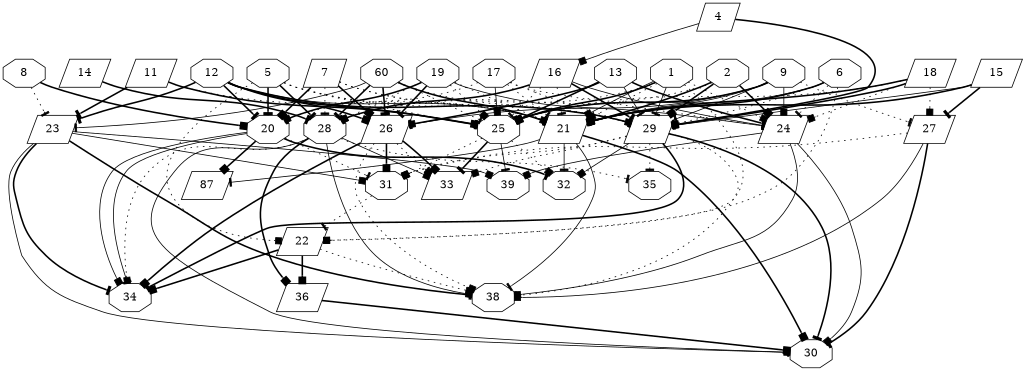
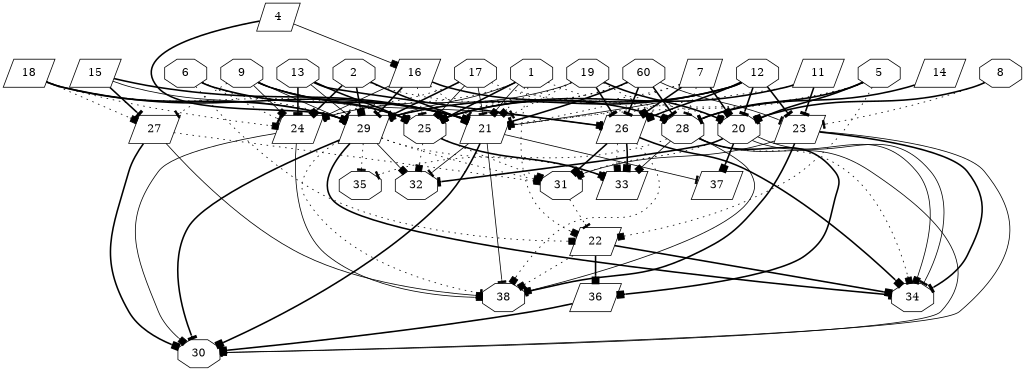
  digraph {
    node [alpha=0.12 shape=octagon]
    edge [arrowhead=box style=bold]
    1 [alpha=0.07 expect_size=114194581031689040]
    21 [alpha=0.15 expect_size=18796233101511101513728 shape=parallelogram]
    22 [alpha=0.03 expect_size=8145547965559543808 shape=parallelogram]
    24 [expect_size=2588614287039458705408 shape=parallelogram]
    25 [alpha=0.08 expect_size=62623181762406344]
    28 [alpha=0.13 expect_size=6208719474194412208128]
    29 [expect_size=7833578929341618716672 shape=parallelogram]
    30 [alpha=0.19 expect_size=2341528364285894144]
    32 [alpha=0.20 expect_size=39818159198464384]
-   37 [alpha=0.05 expect_size=2936713393802587648 shape=parallelogram label=87]
+   37 [alpha=0.05 expect_size=2936713393802587648 shape=parallelogram]
    38 [alpha=0.05 expect_size=16191298196457228599296]
    34 [expect_size=23785659462558448]
    36 [alpha=0.19 expect_size=586824227552034291712 shape=parallelogram]
-   39 [alpha=0.10 expect_size=10162939737705000]
    31 [alpha=0.15 expect_size=1256237072070383501312]
    33 [alpha=0.19 expect_size=202732934132897153024 shape=parallelogram]
    35 [alpha=0.02 expect_size=35239441138110432]
    2 [alpha=0.18 expect_size=1037889771245701760]
    4 [alpha=0.15 expect_size=7916254537221602304 shape=parallelogram]
    16 [alpha=0.04 expect_size=8016367088957104128 shape=parallelogram]
    5 [alpha=0.17 expect_size=106431780555421328]
    20 [alpha=0.04 expect_size=142749179152092608]
    6 [alpha=0.02 expect_size=4033097141373103616]
    7 [alpha=0.10 expect_size=71352773670003016 shape=parallelogram]
    26 [alpha=0.04 expect_size=66418239234702432 shape=parallelogram]
    8 [alpha=0.09 expect_size=6645053265150392320]
    23 [alpha=0.06 expect_size=4256428438488875008000 shape=parallelogram]
    9 [alpha=0.14 expect_size=1297743650365515008]
    27 [alpha=0.03 expect_size=7640232833882457 shape=parallelogram]
    n30 [alpha=0.05 expect_size=127959191007345328 label=60]
    11 [expect_size=11104446616436736000000 shape=parallelogram]
    12 [alpha=0.10 expect_size=6658743206155171840]
    13 [alpha=0.03 expect_size=25093452378915592]
    14 [expect_size=1183192104727605248 shape=parallelogram]
    15 [alpha=0.19 expect_size=1426535255365571584 shape=parallelogram]
    17 [alpha=0.03 expect_size=259191945878502080]
    18 [alpha=0.11 expect_size=91887908841176400 shape=parallelogram]
    19 [alpha=0.01 expect_size=8773186953212022]
    1 -> 21 [style=solid]
    1 -> 21 [style=dotted]
    1 -> 22 [style=dotted]
    1 -> 24 [style=dotted]
    1 -> 25
    1 -> 28 [arrowhead=tee style=dotted]
    1 -> 29 [arrowhead=tee style=solid]
    21 -> 30
    21 -> 32 [arrowhead=tee style=solid]
    21 -> 37 [arrowhead=tee style=solid]
    21 -> 38 [arrowhead=tee style=solid]
    22 -> 38 [style=dotted]
    22 -> 34
    22 -> 36
    24 -> 30 [style=solid]
    24 -> 38 [style=solid]
-   24 -> 39 [style=solid]
    25 -> 32 [style=dotted]
-   25 -> 39 [arrowhead=tee style=solid]
    25 -> 31 [style=dotted]
    25 -> 33 [arrowhead=tee]
    28 -> 30 [style=solid]
    28 -> 38 [style=solid]
    28 -> 34 [style=dotted]
    28 -> 36
    28 -> 33 [style=solid]
    28 -> 35 [arrowhead=tee style=dotted]
    29 -> 30 [arrowhead=tee]
    29 -> 32 [style=solid]
    29 -> 38 [arrowhead=tee style=dotted]
    29 -> 34 [arrowhead=tee]
    29 -> 31 [style=dotted]
    29 -> 33 [style=dotted]
    29 -> 35 [arrowhead=tee style=dotted]
    36 -> 30
    31 -> 22 [arrowhead=tee style=dotted]
    2 -> 21
    2 -> 24
    2 -> 28 [style=dotted]
    2 -> 29
    4 -> 29
    4 -> 16 [style=solid]
    16 -> 21 [arrowhead=tee style=dotted]
    16 -> 24 [arrowhead=tee style=solid]
    16 -> 25 [arrowhead=tee style=dotted]
    16 -> 28 [arrowhead=tee]
    16 -> 29 [arrowhead=tee]
    5 -> 21 [arrowhead=tee style=dotted]
    5 -> 22 [style=dotted]
-   5 -> 25 [arrowhead=tee style=dotted]
    5 -> 28 [arrowhead=tee]
    5 -> 29 [style=dotted]
    5 -> 20 [arrowhead=tee]
    20 -> 32 [arrowhead=tee]
    20 -> 37
    20 -> 34 [style=solid]
    20 -> 34 [arrowhead=tee style=solid]
    20 -> 31 [arrowhead=tee style=dotted]
    6 -> 21
    6 -> 22 [style=dotted]
    6 -> 24 [arrowhead=tee style=dotted]
    6 -> 25 [style=solid]
    6 -> 29 [arrowhead=tee style=dotted]
    7 -> 21 [style=dotted]
    7 -> 28 [arrowhead=tee style=dotted]
    7 -> 29 [arrowhead=tee style=dotted]
    7 -> 20
    7 -> 26
    26 -> 38 [style=dotted]
    26 -> 34
    26 -> 31
    26 -> 33 [style=dotted]
    26 -> 33
    8 -> 20
    8 -> 23 [arrowhead=tee style=dotted]
    23 -> 30 [arrowhead=tee style=solid]
    23 -> 38 [arrowhead=tee]
    23 -> 34 [arrowhead=tee]
-   23 -> 39 [style=solid]
    23 -> 31 [style=solid]
    9 -> 21 [style=solid]
    9 -> 24 [style=solid]
    9 -> 25 [arrowhead=tee]
    9 -> 29 [arrowhead=tee style=solid]
    9 -> 26 [style=solid]
    9 -> 27 [arrowhead=tee style=dotted]
-   27 -> 30 [arrowhead=tee]
+   27 -> 30
    27 -> 38 [style=solid]
    27 -> 31 [style=dotted]
    n30 -> 21 [arrowhead=tee]
    n30 -> 25 [arrowhead=tee style=dotted]
    n30 -> 28 [arrowhead=tee]
    n30 -> 29 [arrowhead=tee style=dotted]
    n30 -> 26 [arrowhead=tee]
    n30 -> 23 [arrowhead=tee style=solid]
    11 -> 21 [arrowhead=tee style=dotted]
    11 -> 25
    11 -> 23 [arrowhead=tee]
    12 -> 21 [arrowhead=tee style=solid]
    12 -> 25 [arrowhead=tee]
    12 -> 29 [arrowhead=tee]
    12 -> 20 [arrowhead=tee]
    12 -> 26
    12 -> 23 [arrowhead=tee]
    13 -> 24 [arrowhead=tee]
    13 -> 25
    13 -> 29 [arrowhead=tee style=solid]
    13 -> 26 [arrowhead=tee]
    14 -> 28 [arrowhead=tee]
    15 -> 21 [arrowhead=tee]
    15 -> 29 [style=solid]
    15 -> 27 [arrowhead=tee]
-   17 -> 21 [arrowhead=tee style=dotted]
+   17 -> 21 [arrowhead=tee style=solid]
    17 -> 24 [arrowhead=tee style=dotted]
    17 -> 25 [style=solid]
-   17 -> 29 [arrowhead=tee style=dotted]
+   17 -> 29 [arrowhead=tee]
    17 -> 20 [style=dotted]
    18 -> 21
    18 -> 24 [style=dotted]
    18 -> 25 [arrowhead=tee style=dotted]
    18 -> 29 [arrowhead=tee]
    18 -> 27 [style=dotted]
    19 -> 21 [arrowhead=tee style=dotted]
    19 -> 24 [arrowhead=tee style=solid]
    19 -> 25 [style=dotted]
    19 -> 28 [style=dotted]
    19 -> 20 [arrowhead=tee]
    19 -> 26 [arrowhead=tee]
  }
